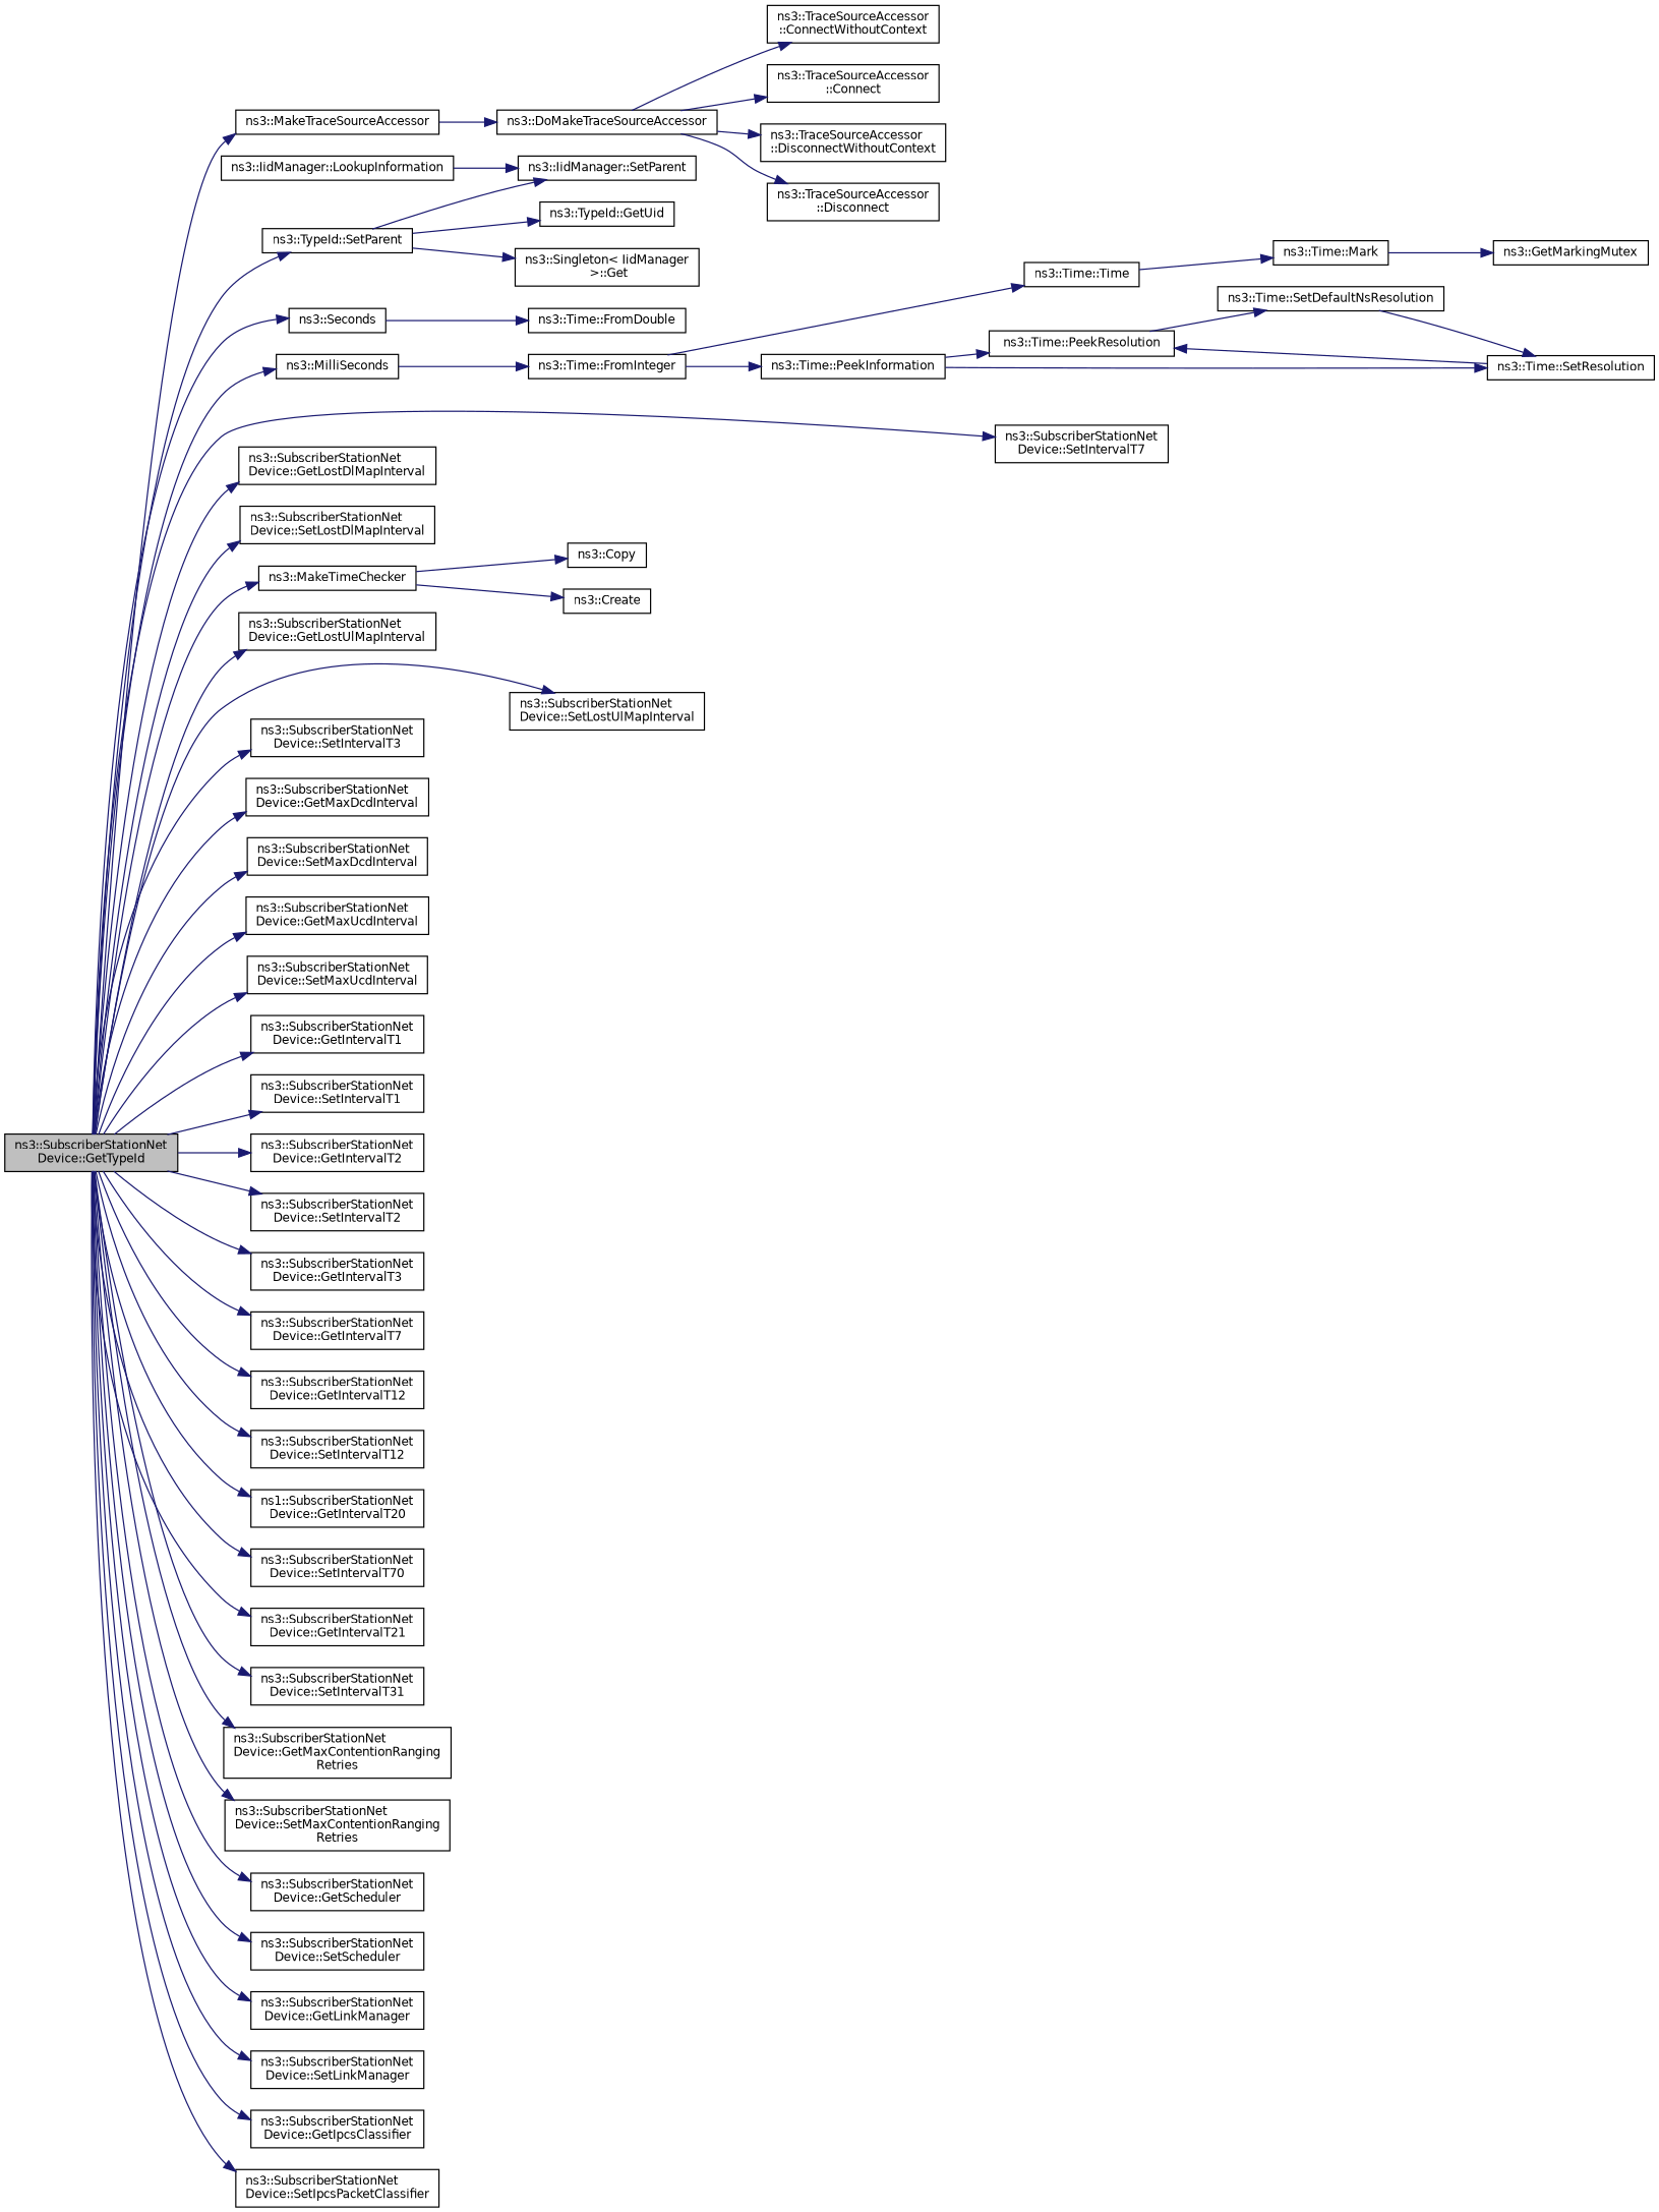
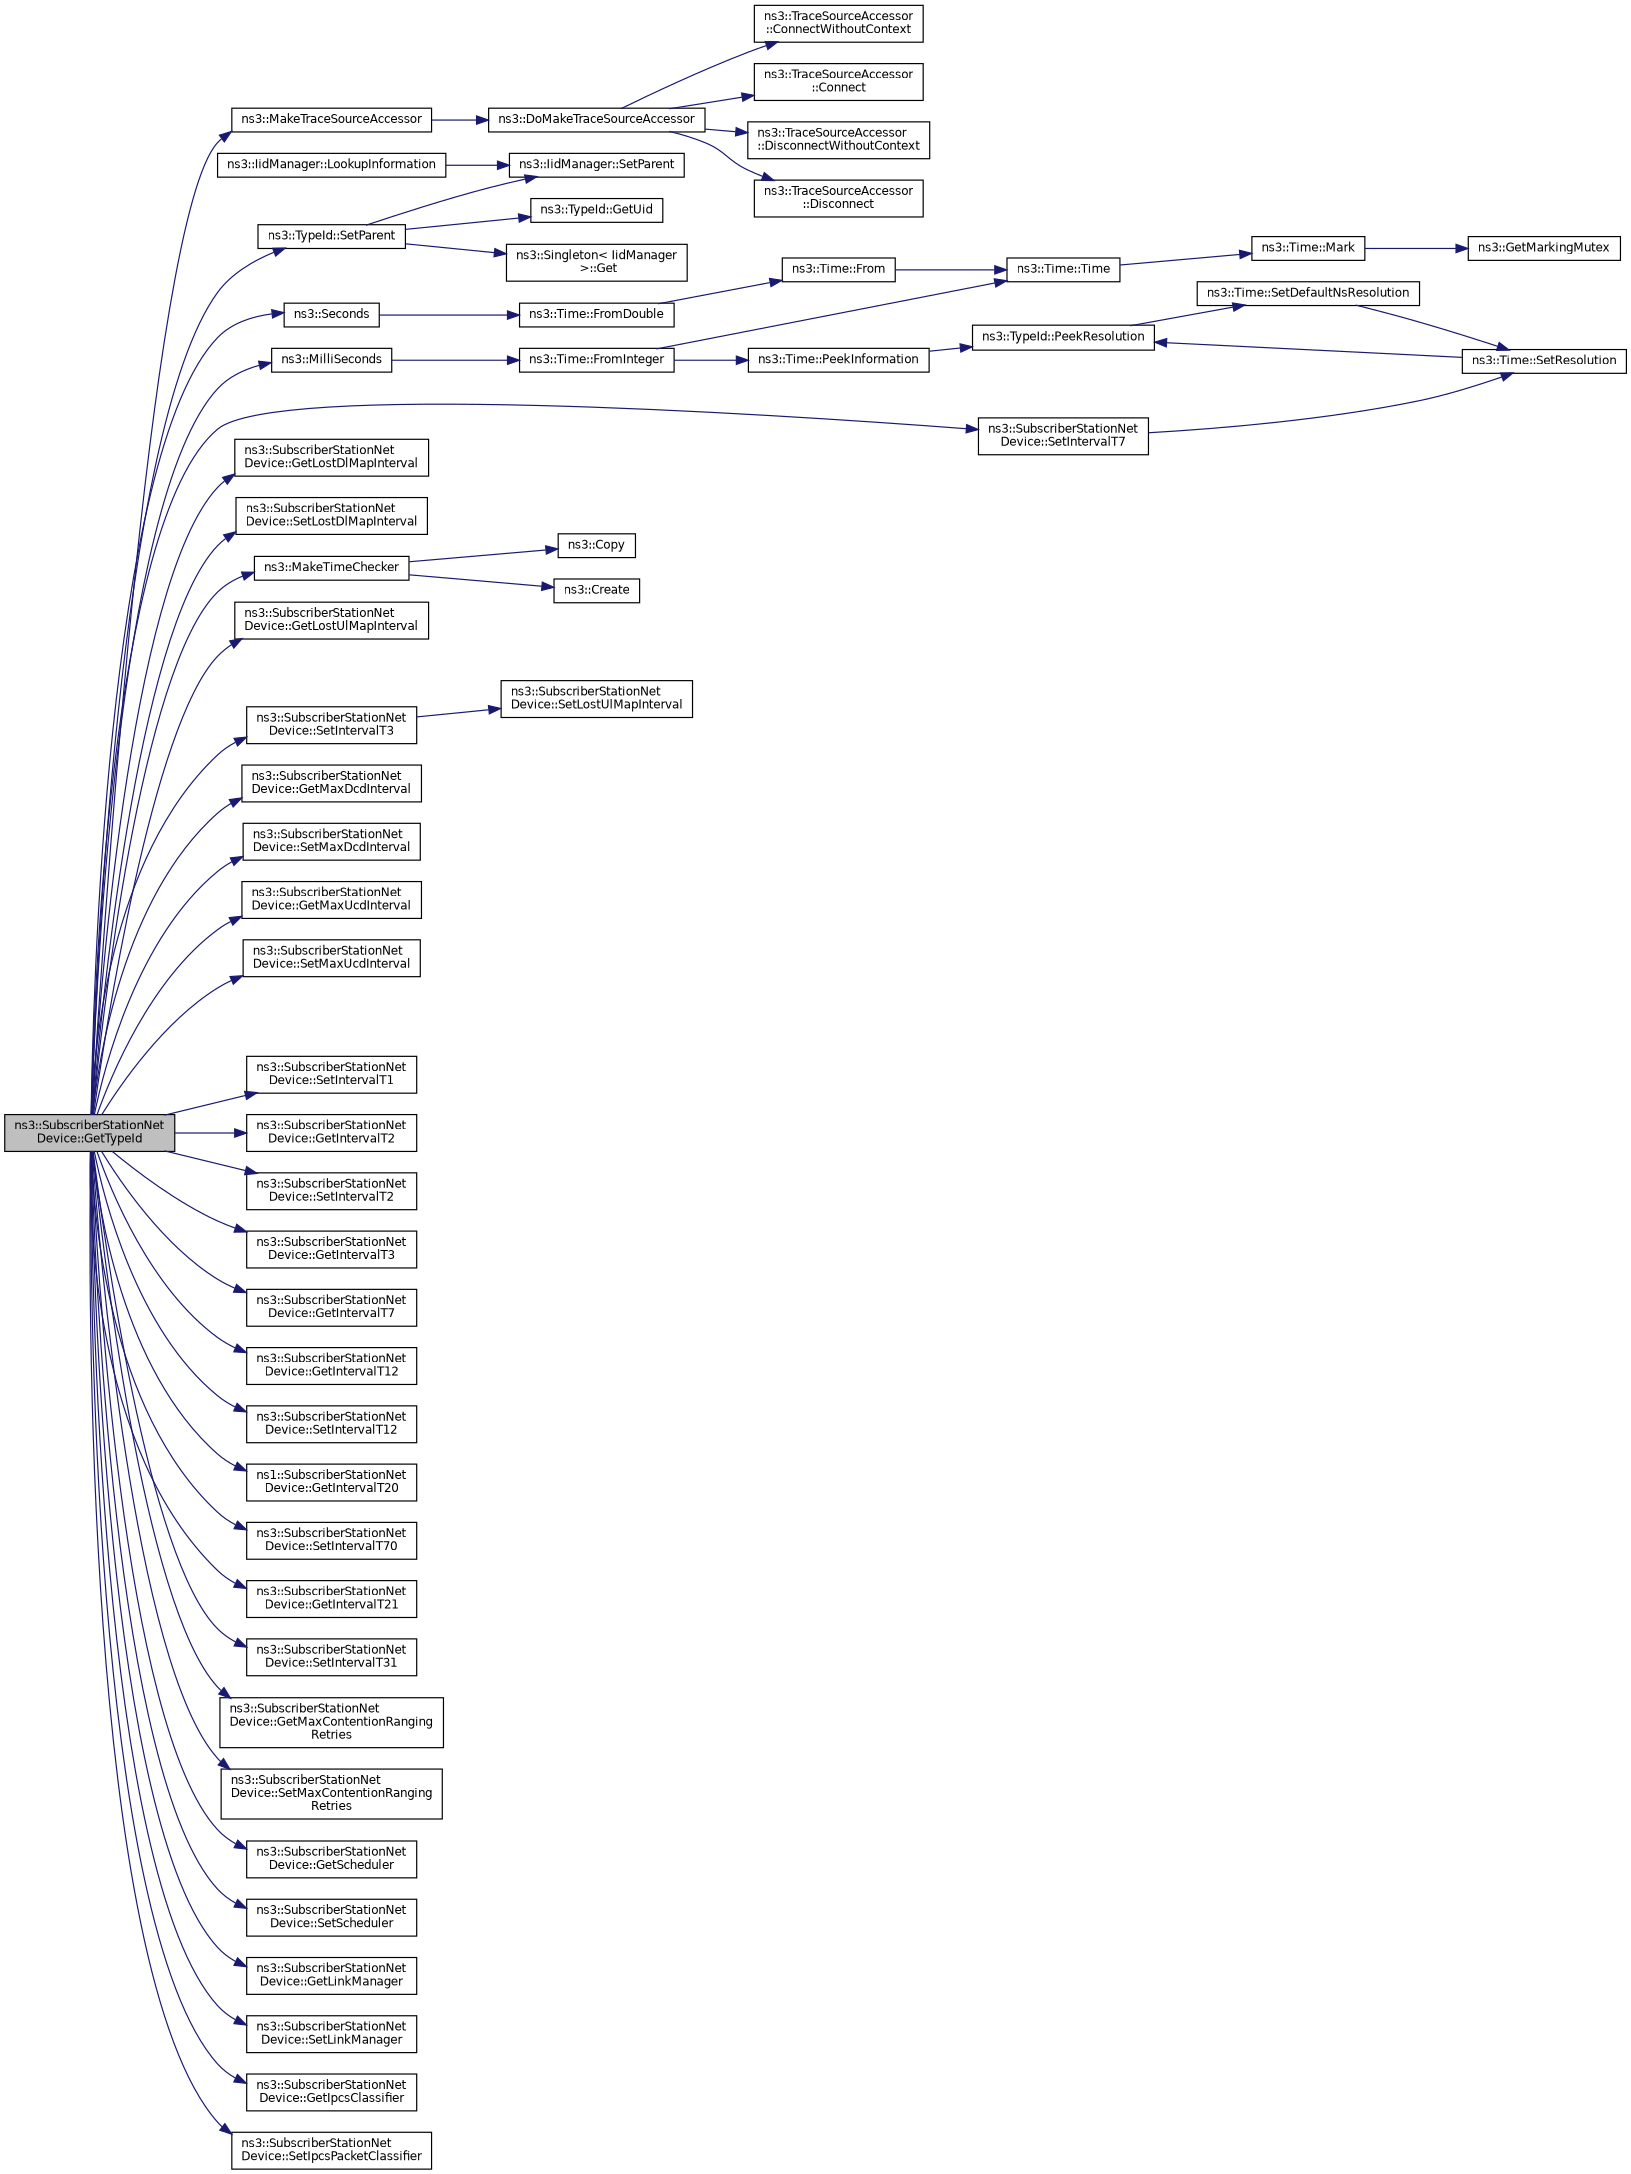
  digraph {
    rankdir=LR
    node [color=black fillcolor=white fontname=Helvetica fontsize=10 shape=record style=filled]
    edge [color=midnightblue fontname=Helvetica fontsize=10 labelfontname=Helvetica labelfontsize=10 style=solid]
    n1 [fillcolor=grey75 fontcolor=black height=0.2 label="ns3::SubscriberStationNet\lDevice::GetTypeId" width=0.4]
    n2 [height=0.2 label="ns3::TypeId::SetParent" width=0.4]
    n3 [height=0.2 label="ns3::Seconds" width=0.4]
    n4 [height=0.2 label="ns3::SubscriberStationNet\lDevice::GetLostDlMapInterval" width=0.4]
    n5 [height=0.2 label="ns3::SubscriberStationNet\lDevice::SetLostDlMapInterval" width=0.4]
    n6 [height=0.2 label="ns3::MakeTimeChecker" width=0.4]
    n7 [height=0.2 label="ns3::MilliSeconds" width=0.4]
    n8 [height=0.2 label="ns3::SubscriberStationNet\lDevice::GetLostUlMapInterval" width=0.4]
    n9 [height=0.2 label="ns3::SubscriberStationNet\lDevice::SetLostUlMapInterval" width=0.4]
    n10 [height=0.2 label="ns3::SubscriberStationNet\lDevice::GetMaxDcdInterval" width=0.4]
    n11 [height=0.2 label="ns3::SubscriberStationNet\lDevice::SetMaxDcdInterval" width=0.4]
    n12 [height=0.2 label="ns3::SubscriberStationNet\lDevice::GetMaxUcdInterval" width=0.4]
    n13 [height=0.2 label="ns3::SubscriberStationNet\lDevice::SetMaxUcdInterval" width=0.4]
-   n14 [height=0.2 label="ns3::SubscriberStationNet\lDevice::GetIntervalT1" width=0.4]
    n15 [height=0.2 label="ns3::SubscriberStationNet\lDevice::SetIntervalT1" width=0.4]
    n16 [height=0.2 label="ns3::SubscriberStationNet\lDevice::GetIntervalT2" width=0.4]
    n17 [height=0.2 label="ns3::SubscriberStationNet\lDevice::SetIntervalT2" width=0.4]
    n18 [height=0.2 label="ns3::SubscriberStationNet\lDevice::GetIntervalT3" width=0.4]
    n19 [height=0.2 label="ns3::SubscriberStationNet\lDevice::SetIntervalT3" width=0.4]
    n20 [height=0.2 label="ns3::SubscriberStationNet\lDevice::GetIntervalT7" width=0.4]
    n21 [height=0.2 label="ns3::SubscriberStationNet\lDevice::SetIntervalT7" width=0.4]
    n22 [height=0.2 label="ns3::SubscriberStationNet\lDevice::GetIntervalT12" width=0.4]
    n23 [height=0.2 label="ns3::SubscriberStationNet\lDevice::SetIntervalT12" width=0.4]
    n24 [height=0.2 label="ns1::SubscriberStationNet\lDevice::GetIntervalT20" width=0.4]
    n25 [height=0.2 label="ns3::SubscriberStationNet\lDevice::SetIntervalT70" width=0.4]
    n26 [height=0.2 label="ns3::SubscriberStationNet\lDevice::GetIntervalT21" width=0.4]
    n27 [height=0.2 label="ns3::SubscriberStationNet\lDevice::SetIntervalT31" width=0.4]
    n28 [height=0.2 label="ns3::SubscriberStationNet\lDevice::GetMaxContentionRanging\lRetries" width=0.4]
    n29 [height=0.2 label="ns3::SubscriberStationNet\lDevice::SetMaxContentionRanging\lRetries" width=0.4]
    n30 [height=0.2 label="ns3::SubscriberStationNet\lDevice::GetScheduler" width=0.4]
    n31 [height=0.2 label="ns3::SubscriberStationNet\lDevice::SetScheduler" width=0.4]
    n32 [height=0.2 label="ns3::SubscriberStationNet\lDevice::GetLinkManager" width=0.4]
    n33 [height=0.2 label="ns3::SubscriberStationNet\lDevice::SetLinkManager" width=0.4]
    n34 [height=0.2 label="ns3::SubscriberStationNet\lDevice::GetIpcsClassifier" width=0.4]
    n35 [height=0.2 label="ns3::SubscriberStationNet\lDevice::SetIpcsPacketClassifier" width=0.4]
    n36 [height=0.2 label="ns3::MakeTraceSourceAccessor" width=0.4]
    n37 [height=0.2 label="ns3::TypeId::GetUid" width=0.4]
    n38 [height=0.2 label="ns3::Singleton\< IidManager\l \>::Get" width=0.4]
    n39 [height=0.2 label="ns3::IidManager::SetParent" width=0.4]
    n40 [height=0.2 label="ns3::Time::FromDouble" width=0.4]
    n41 [height=0.2 label="ns3::Create" width=0.4]
    n42 [height=0.2 label="ns3::Copy" width=0.4]
    n43 [height=0.2 label="ns3::Time::FromInteger" width=0.4]
    n44 [height=0.2 label="ns3::DoMakeTraceSourceAccessor" width=0.4]
    n45 [height=0.2 label="ns3::IidManager::LookupInformation" width=0.4]
+   n46 [height=0.2 label="ns3::Time::From" width=0.4]
    n47 [height=0.2 label="ns3::Time::Time" width=0.4]
    n48 [height=0.2 label="ns3::Time::Mark" width=0.4]
    n49 [height=0.2 label="ns3::GetMarkingMutex" width=0.4]
    n50 [height=0.2 label="ns3::Time::PeekInformation" width=0.4]
-   n51 [height=0.2 label="ns3::Time::PeekResolution" width=0.4]
+   n51 [height=0.2 label="ns3::TypeId::PeekResolution" width=0.4]
    n52 [height=0.2 label="ns3::Time::SetResolution" width=0.4]
    n53 [height=0.2 label="ns3::Time::SetDefaultNsResolution" width=0.4]
    n54 [height=0.2 label="ns3::TraceSourceAccessor\l::ConnectWithoutContext" width=0.4]
    n55 [height=0.2 label="ns3::TraceSourceAccessor\l::Connect" width=0.4]
    n56 [height=0.2 label="ns3::TraceSourceAccessor\l::DisconnectWithoutContext" width=0.4]
    n57 [height=0.2 label="ns3::TraceSourceAccessor\l::Disconnect" width=0.4]
    n1 -> n2
    n1 -> n3
    n1 -> n4
    n1 -> n5
    n1 -> n6
    n1 -> n7
    n1 -> n8
-   n1 -> n9
+   n19 -> n9
    n1 -> n10
    n1 -> n11
    n1 -> n12
    n1 -> n13
-   n1 -> n14
    n1 -> n15
    n1 -> n16
    n1 -> n17
    n1 -> n18
    n1 -> n19
    n1 -> n20
    n1 -> n21
    n1 -> n22
    n1 -> n23
    n1 -> n24
    n1 -> n25
    n1 -> n26
    n1 -> n27
    n1 -> n28
    n1 -> n29
    n1 -> n30
    n1 -> n31
    n1 -> n32
    n1 -> n33
    n1 -> n34
    n1 -> n35
    n1 -> n36
    n2 -> n37
    n2 -> n38
    n2 -> n39
    n3 -> n40
    n6 -> n41
    n6 -> n42
    n7 -> n43
    n36 -> n44
+   n40 -> n46
    n43 -> n47
    n43 -> n50
    n44 -> n54
    n44 -> n55
    n44 -> n56
    n44 -> n57
    n45 -> n39
+   n46 -> n47
    n47 -> n48
    n48 -> n49
    n50 -> n51
-   n50 -> n52
+   n21 -> n52
    n51 -> n53
    n52 -> n51
    n53 -> n52
  }
